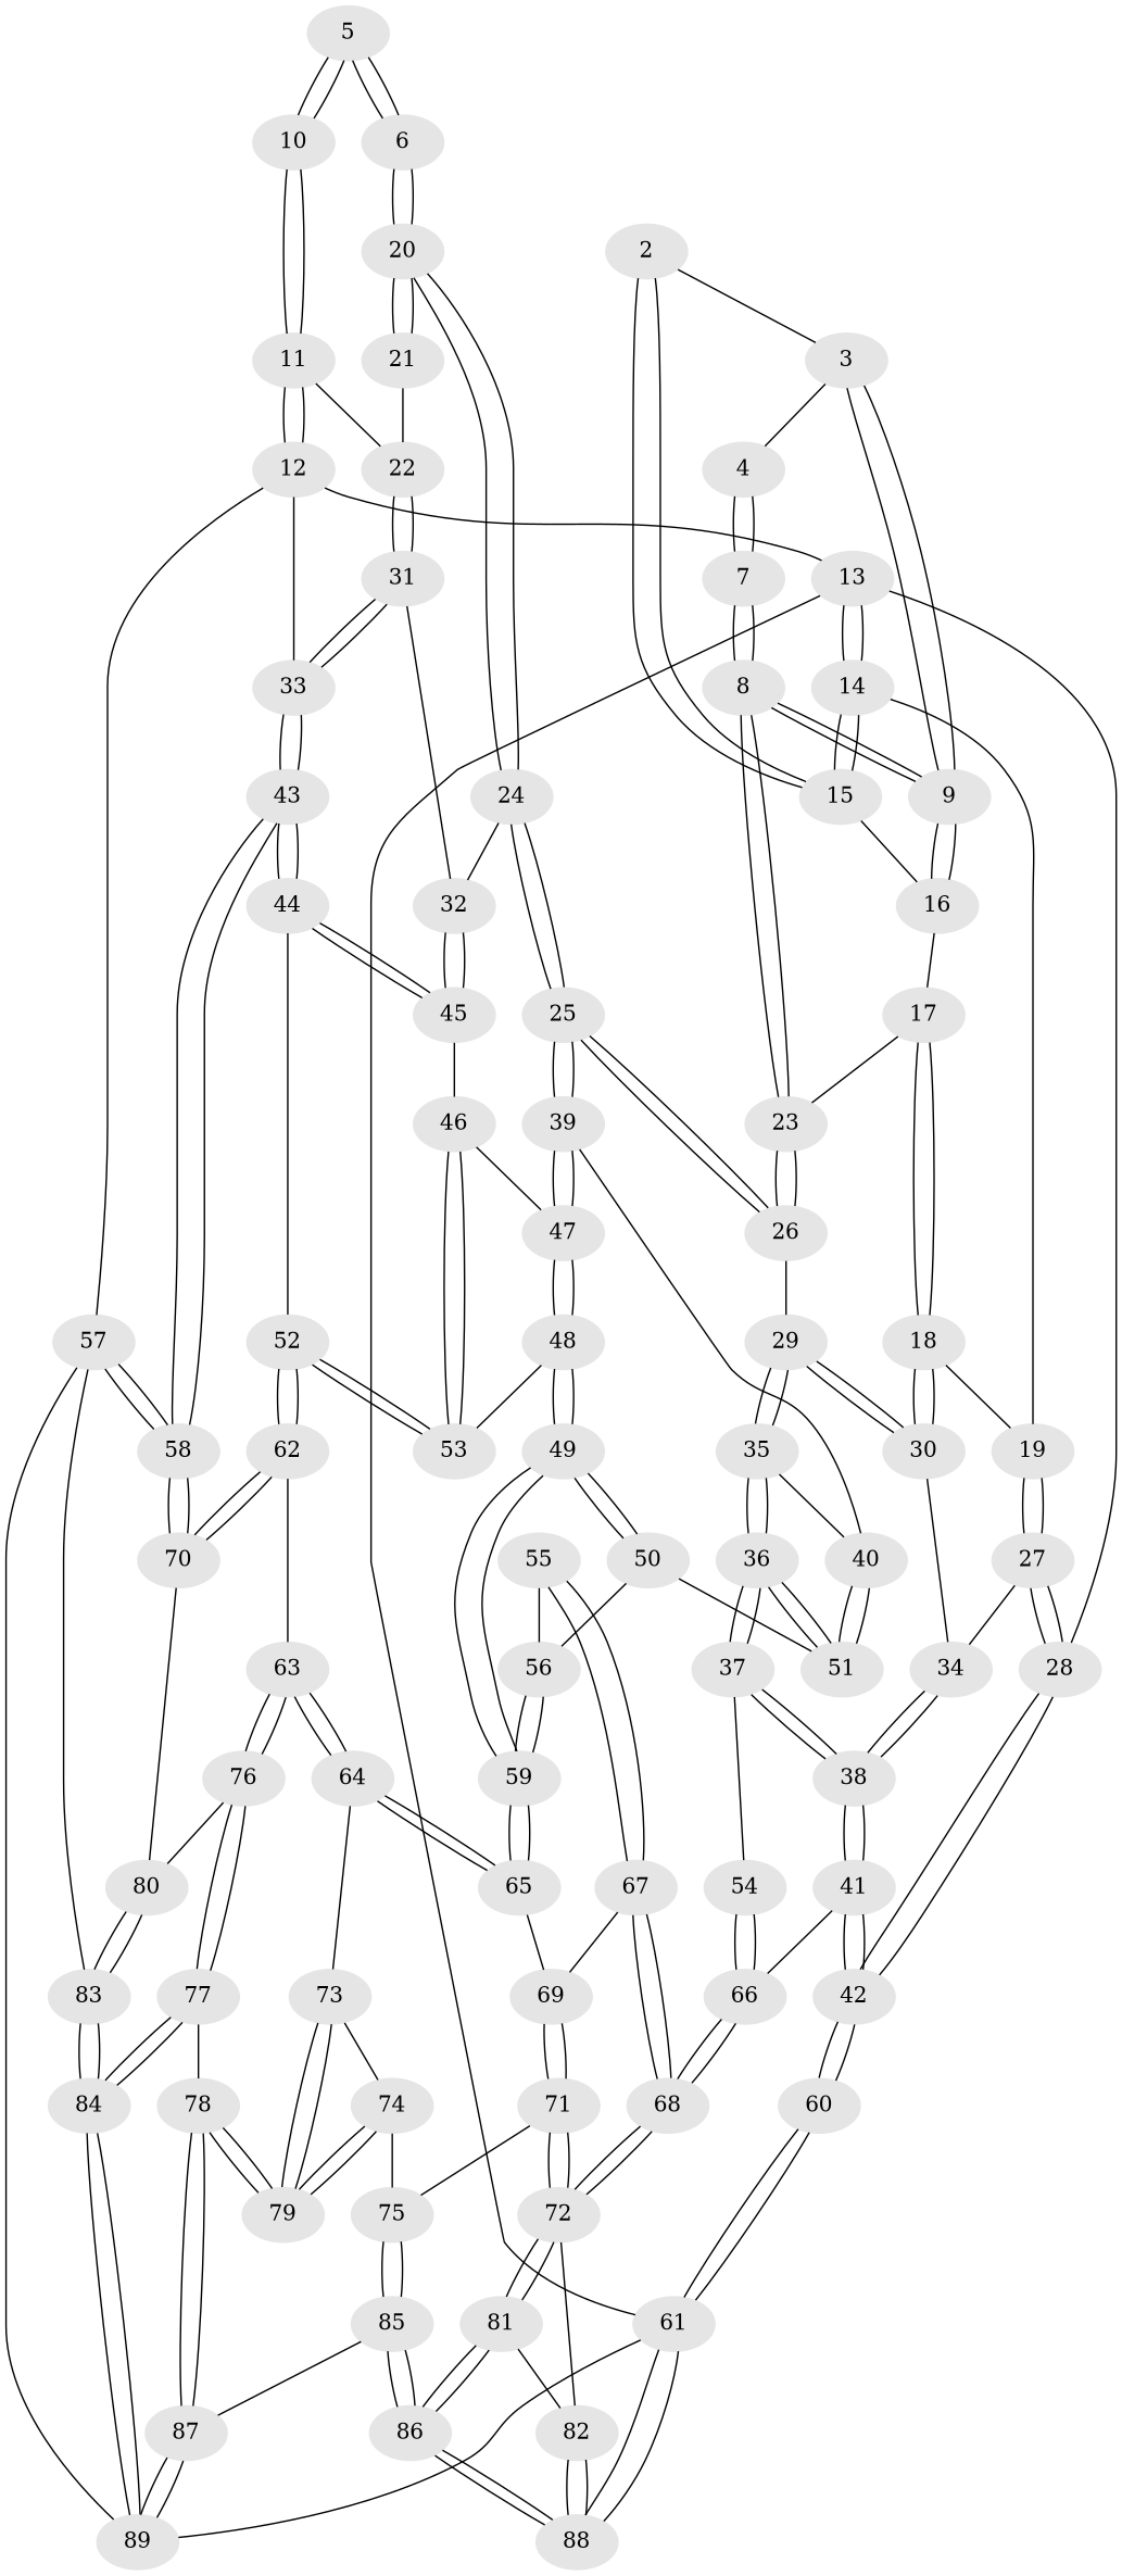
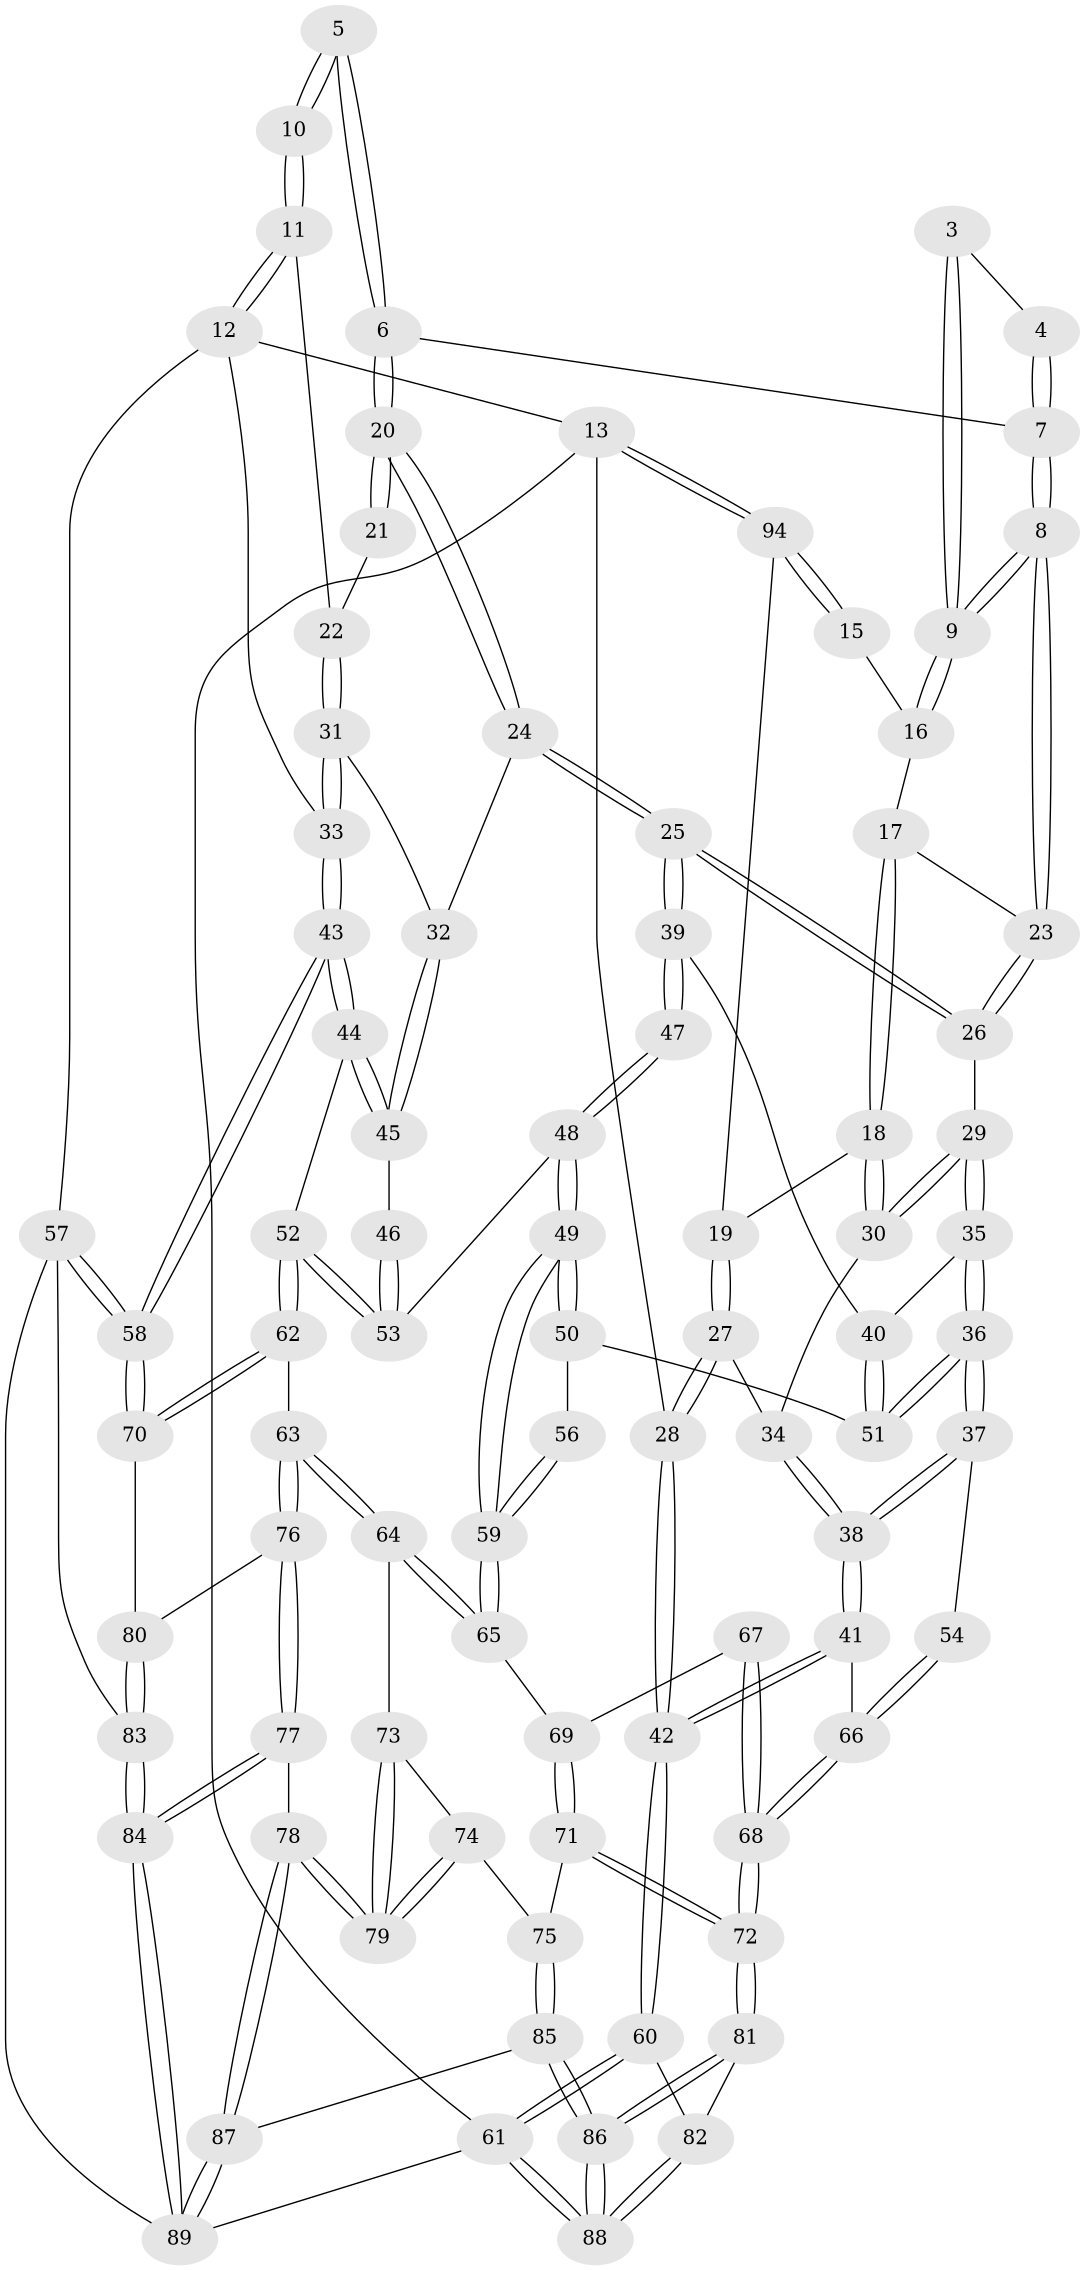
  graph {
    node [color=gray90 style=filled]
-   2
    3
    15
    5
    6
    10
    4
    9
    16
    7
    8
    20
    11
    21
    24
    23
    26
    17
    12
    22
    13
    33
    57
    31
-   14
+   14 [label=94]
    28
    61
    43
    58
    83
    89
    19
    42
    88
    27
    18
    30
    34
    25
    32
    29
    39
    45
    40
    47
    35
    38
    60
    36
    46
    44
    41
    37
    51
    54
    66
    48
    68
    82
    52
    70
    53
    62
    49
    50
    59
    56
    65
    63
-   55
    67
    69
    84
    80
    64
    76
    73
    77
    74
    79
    71
    72
    81
    75
    85
    86
    87
    78
-   2 -- 3
-   2 -- 15
-   2 -- 15
    3 -- 4
    3 -- 9
    3 -- 9
    15 -- 16
    5 -- 6
    5 -- 6
    5 -- 10
    5 -- 10
+   6 -- 7
    6 -- 20
    6 -- 20
    10 -- 11
    10 -- 11
    4 -- 7
    4 -- 7
    9 -- 16
    9 -- 16
    16 -- 17
    7 -- 8
    7 -- 8
    8 -- 9
    8 -- 9
    8 -- 23
    8 -- 23
    20 -- 21
    20 -- 21
    20 -- 24
    20 -- 24
    11 -- 12
    11 -- 12
    11 -- 22
    21 -- 22
    24 -- 25
    24 -- 25
    24 -- 32
    23 -- 26
    23 -- 26
    26 -- 29
    17 -- 23
    17 -- 18
    17 -- 18
    12 -- 13
    12 -- 33
    12 -- 57
    22 -- 31
    22 -- 31
    13 -- 14
    13 -- 14
    13 -- 28
    13 -- 61
    33 -- 43
    33 -- 43
    57 -- 58
    57 -- 58
    57 -- 83
    57 -- 89
    31 -- 33
    31 -- 33
    31 -- 32
    14 -- 15
    14 -- 15
    14 -- 19
    28 -- 42
    28 -- 42
    61 -- 89
    61 -- 88
    61 -- 88
    43 -- 58
    43 -- 58
    43 -- 44
    43 -- 44
    58 -- 70
    58 -- 70
    83 -- 84
    83 -- 84
    19 -- 27
    19 -- 27
    42 -- 60
    42 -- 60
    27 -- 28
    27 -- 28
    27 -- 34
    18 -- 19
    18 -- 30
    18 -- 30
    30 -- 34
    34 -- 38
    34 -- 38
    25 -- 26
    25 -- 26
    25 -- 39
    25 -- 39
    32 -- 45
    32 -- 45
    29 -- 30
    29 -- 30
    29 -- 35
    29 -- 35
    39 -- 40
    39 -- 47
    39 -- 47
    45 -- 46
    40 -- 51
    40 -- 51
    47 -- 48
    47 -- 48
    35 -- 40
    35 -- 36
    35 -- 36
    38 -- 41
    38 -- 41
    60 -- 61
    60 -- 61
-   72 -- 82
+   60 -- 82
    36 -- 37
    36 -- 37
    36 -- 51
    36 -- 51
-   46 -- 47
    46 -- 53
    46 -- 53
    44 -- 45
    44 -- 45
    44 -- 52
    41 -- 42
    41 -- 42
    41 -- 66
    37 -- 38
    37 -- 38
    37 -- 54
    54 -- 66
    54 -- 66
    66 -- 68
    66 -- 68
    48 -- 53
    48 -- 49
    48 -- 49
    68 -- 72
    68 -- 72
    82 -- 88
    82 -- 88
    52 -- 53
    52 -- 53
    52 -- 62
    52 -- 62
    70 -- 80
    62 -- 70
    62 -- 70
    62 -- 63
    49 -- 50
    49 -- 50
    49 -- 59
    49 -- 59
    50 -- 51
    50 -- 56
    59 -- 65
    59 -- 65
    56 -- 59
    56 -- 59
    65 -- 69
    63 -- 64
    63 -- 64
    63 -- 76
    63 -- 76
-   55 -- 56
-   55 -- 67
-   55 -- 67
    67 -- 68
    67 -- 68
    67 -- 69
    69 -- 71
    69 -- 71
    84 -- 89
    84 -- 89
    80 -- 83
    80 -- 83
    64 -- 65
    64 -- 65
    64 -- 73
    76 -- 80
    76 -- 77
    76 -- 77
    73 -- 74
    73 -- 79
    73 -- 79
    77 -- 84
    77 -- 84
    77 -- 78
    74 -- 79
    74 -- 79
    74 -- 75
    71 -- 72
    71 -- 72
    71 -- 75
    72 -- 81
    72 -- 81
    81 -- 82
    81 -- 86
    81 -- 86
    75 -- 85
    75 -- 85
    85 -- 86
    85 -- 86
    85 -- 87
    86 -- 88
    86 -- 88
    87 -- 89
    87 -- 89
    78 -- 79
    78 -- 79
    78 -- 87
    78 -- 87
  }
